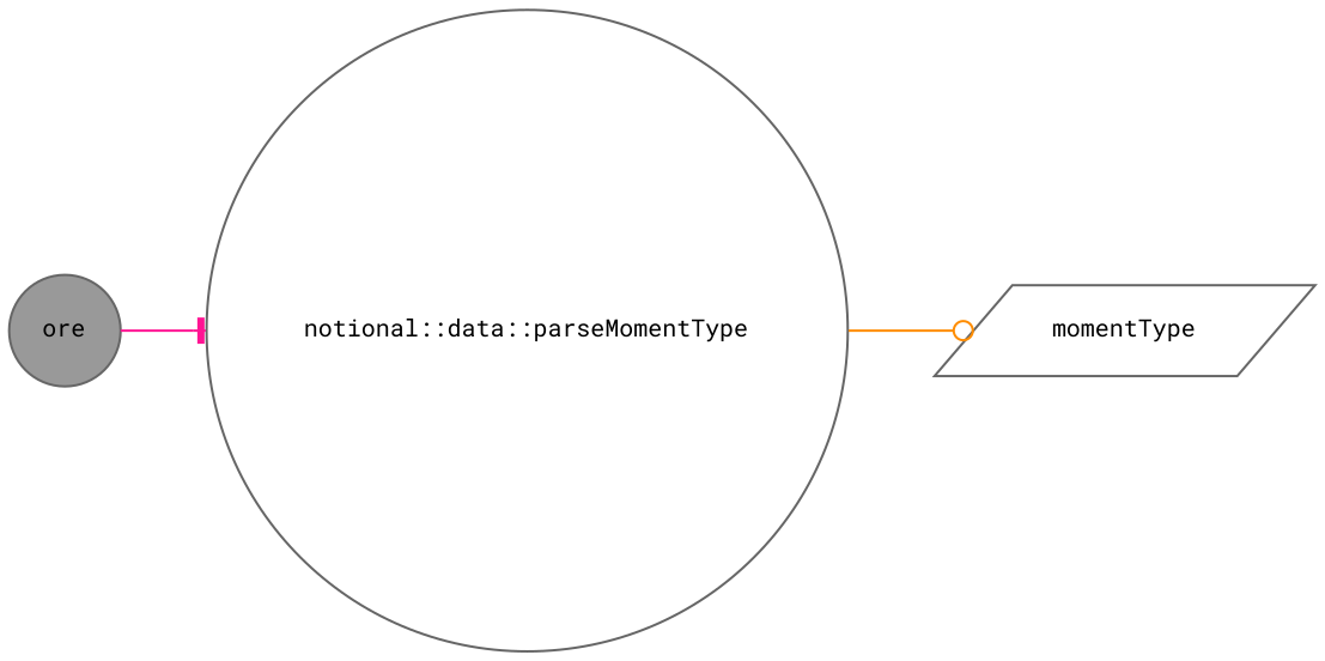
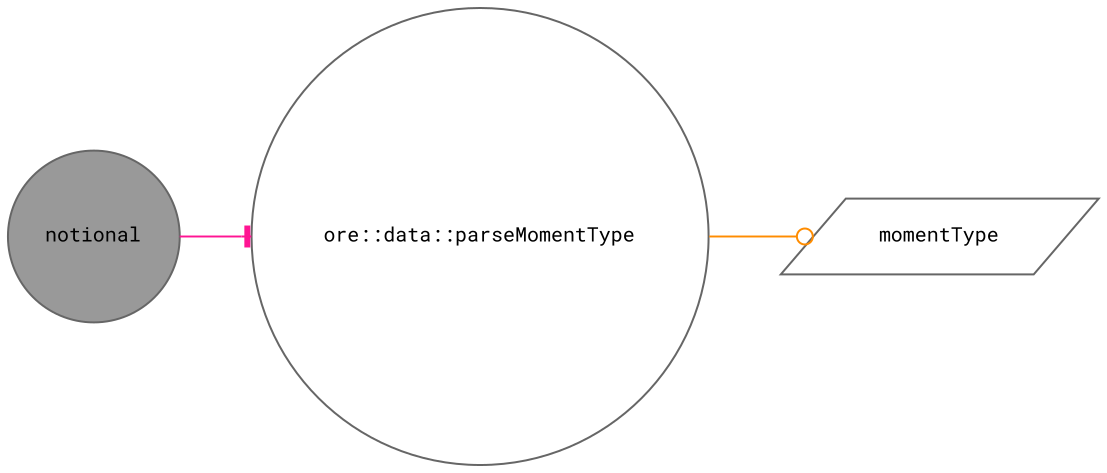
  digraph {
    fontname="Roboto Mono"
    rankdir=LR
    node [color=grey40 fillcolor=white fontname="Roboto Mono" fontsize=10 shape=circle style=filled]
    edge [fontname="Roboto Mono" fontsize=10 labelfontname=Helvetica labelfontsize=10 style=solid]
-   n1 [color=gray40 fillcolor=grey60 fontcolor=black height=0.2 label=ore width=0.4]
-   n2 [height=0.2 label="notional::data::parseMomentType" width=0.4]
+   n1 [color=gray40 fillcolor=grey60 fontcolor=black height=0.2 label=notional width=0.4]
+   n2 [height=0.2 label="ore::data::parseMomentType" width=0.4]
    n3 [height=0.2 label=momentType shape=parallelogram width=0.4]
    n1 -> n2 [arrowhead=tee color=deeppink]
    n2 -> n3 [arrowhead=odot color=darkorange]
  }
